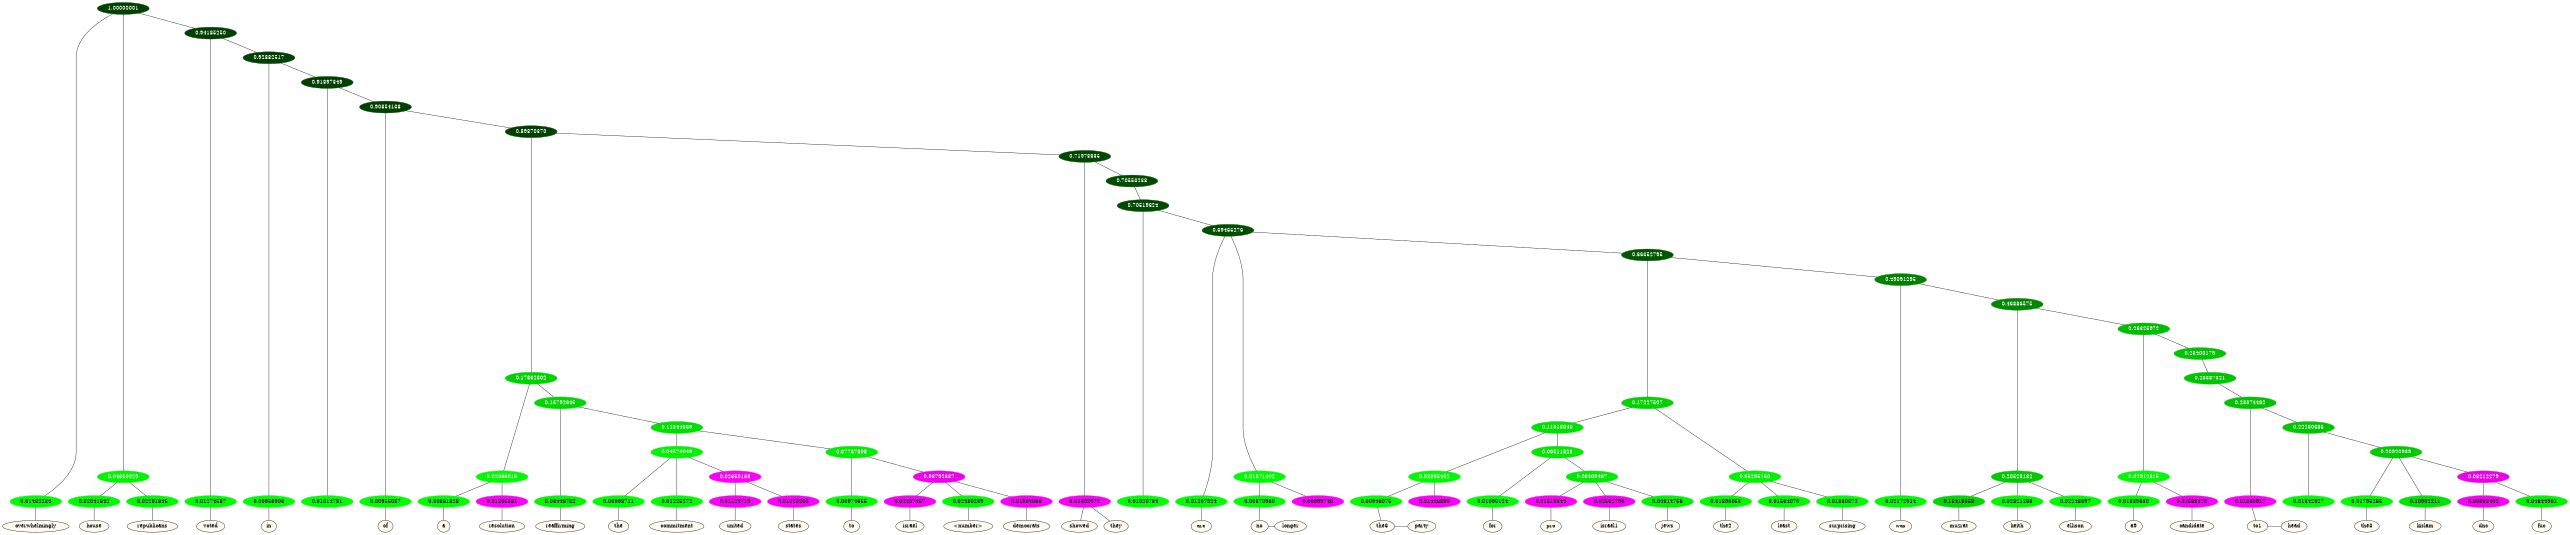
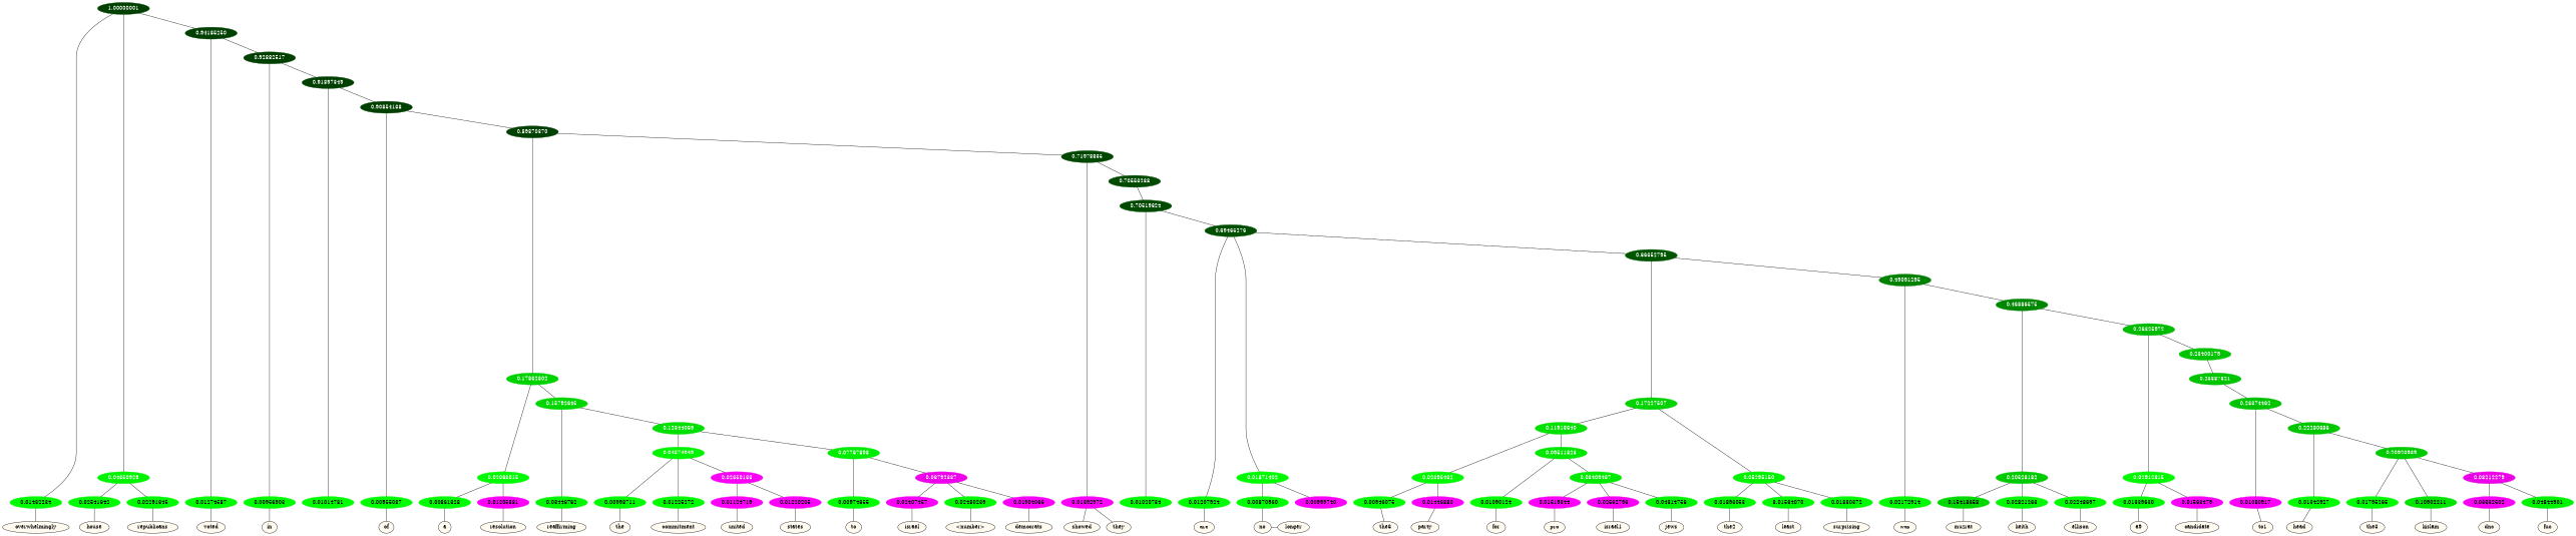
  graph {
    node [color=black format=png nodesep=0.001 ordering=out overlap_scaling=0.01 ranksep=0.001 style=filled fontcolor=black]
    n1 [fillcolor=floralwhite height=0.15 label=house style="filled,solid" width=0.15 fontcolor=""]
    n2 [fillcolor=floralwhite height=0.15 label=republicans style="filled,solid" width=0.15 fontcolor=""]
    n3 [fillcolor=floralwhite height=0.15 label=overwhelmingly style="filled,solid" width=0.15 fontcolor=""]
    n4 [fillcolor=floralwhite height=0.15 label=voted style="filled,solid" width=0.15 fontcolor=""]
    n5 [fillcolor=floralwhite height=0.15 label=in style="filled,solid" width=0.15 fontcolor=""]
    n6 [fillcolor=floralwhite height=0.15 label=of style="filled,solid" width=0.15 fontcolor=""]
    n7 [fillcolor=floralwhite height=0.15 label=a style="filled,solid" width=0.15 fontcolor=""]
    n8 [fillcolor=floralwhite height=0.15 label=resolution style="filled,solid" width=0.15 fontcolor=""]
    n9 [fillcolor=floralwhite height=0.15 label=reaffirming style="filled,solid" width=0.15 fontcolor=""]
    n10 [fillcolor=floralwhite height=0.15 label=the style="filled,solid" width=0.15 fontcolor=""]
    n11 [fillcolor=floralwhite height=0.15 label=united style="filled,solid" width=0.15 fontcolor=""]
    n12 [fillcolor=floralwhite height=0.15 label=states style="filled,solid" width=0.15 fontcolor=""]
    n13 [fillcolor=floralwhite height=0.15 label=commitment style="filled,solid" width=0.15 fontcolor=""]
    n14 [fillcolor=floralwhite height=0.15 label=to style="filled,solid" width=0.15 fontcolor=""]
    n15 [fillcolor=floralwhite height=0.15 label=israel style="filled,solid" width=0.15 fontcolor=""]
    n16 [fillcolor=floralwhite height=0.15 label="\<number\>" style="filled,solid" width=0.15 fontcolor=""]
    n17 [fillcolor=floralwhite height=0.15 label=democrats style="filled,solid" width=0.15 fontcolor=""]
    n18 [fillcolor=floralwhite height=0.15 label=showed style="filled,solid" width=0.15 fontcolor=""]
    n19 [fillcolor=floralwhite height=0.15 label=they style="filled,solid" width=0.15 fontcolor=""]
    n20 [fillcolor=floralwhite height=0.15 label=are style="filled,solid" width=0.15 fontcolor=""]
    n21 [fillcolor=floralwhite height=0.15 label=no style="filled,solid" width=0.15 fontcolor=""]
    n22 [fillcolor=floralwhite height=0.15 label=longer style="filled,solid" width=0.15 fontcolor=""]
    n23 [fillcolor=floralwhite height=0.15 label=the6 style="filled,solid" width=0.15 fontcolor=""]
    n24 [fillcolor=floralwhite height=0.15 label=party style="filled,solid" width=0.15 fontcolor=""]
    n25 [fillcolor=floralwhite height=0.15 label=for style="filled,solid" width=0.15 fontcolor=""]
    n26 [fillcolor=floralwhite height=0.15 label=pro style="filled,solid" width=0.15 fontcolor=""]
    n27 [fillcolor=floralwhite height=0.15 label=israel1 style="filled,solid" width=0.15 fontcolor=""]
    n28 [fillcolor=floralwhite height=0.15 label=jews style="filled,solid" width=0.15 fontcolor=""]
    n29 [fillcolor=floralwhite height=0.15 label=the2 style="filled,solid" width=0.15 fontcolor=""]
    n30 [fillcolor=floralwhite height=0.15 label=least style="filled,solid" width=0.15 fontcolor=""]
    n31 [fillcolor=floralwhite height=0.15 label=surprising style="filled,solid" width=0.15 fontcolor=""]
    n32 [fillcolor=floralwhite height=0.15 label=was style="filled,solid" width=0.15 fontcolor=""]
    n33 [fillcolor=floralwhite height=0.15 label=muzrat style="filled,solid" width=0.15 fontcolor=""]
    n34 [fillcolor=floralwhite height=0.15 label=keith style="filled,solid" width=0.15 fontcolor=""]
    n35 [fillcolor=floralwhite height=0.15 label=ellison style="filled,solid" width=0.15 fontcolor=""]
    n36 [fillcolor=floralwhite height=0.15 label=a9 style="filled,solid" width=0.15 fontcolor=""]
    n37 [fillcolor=floralwhite height=0.15 label=candidate style="filled,solid" width=0.15 fontcolor=""]
    n38 [fillcolor=floralwhite height=0.15 label=to1 style="filled,solid" width=0.15 fontcolor=""]
    n39 [fillcolor=floralwhite height=0.15 label=head style="filled,solid" width=0.15 fontcolor=""]
    n40 [fillcolor=floralwhite height=0.15 label=the3 style="filled,solid" width=0.15 fontcolor=""]
    n41 [fillcolor=floralwhite height=0.15 label=dnc style="filled,solid" width=0.15 fontcolor=""]
    n42 [fillcolor=floralwhite height=0.15 label=fuc style="filled,solid" width=0.15 fontcolor=""]
    n43 [fillcolor=floralwhite height=0.15 label=kislam style="filled,solid" width=0.15 fontcolor=""]
-   n44 [color="0.334 1.000 0.980" height=0.15 label=0.02041642 width=0.15]
+   n44 [color="0.334 1.000 0.980" height=0.15 label=0.02541642 width=0.15]
    n45 [color="0.334 1.000 0.977" height=0.15 label=0.02291645 width=0.15]
    n46 [color="0.334 1.000 0.986" height=0.15 label=0.01432234 width=0.15]
    n47 [color="0.334 1.000 0.987" height=0.15 label=0.01274587 width=0.15]
    n48 [color="0.334 1.000 0.990" height=0.15 label=0.00956903 width=0.15]
    n49 [color="0.334 1.000 0.990" height=0.15 label=0.01014781 width=0.15]
    n50 [color="0.334 1.000 0.990" height=0.15 label=0.00955087 width=0.15]
    n51 [color="0.334 1.000 0.991" height=0.15 label=0.00861328 width=0.15]
    n52 [color="0.835 1.000 0.988" height=0.15 label=0.01205381 width=0.15]
    n53 [color="0.334 1.000 0.966" height=0.15 label=0.03446762 width=0.15]
    n54 [color="0.334 1.000 0.990" height=0.15 label=0.00998711 width=0.15]
    n55 [color="0.835 1.000 0.989" height=0.15 label=0.01124719 width=0.15]
    n56 [color="0.835 1.000 0.988" height=0.15 label=0.01220205 width=0.15]
    n57 [color="0.334 1.000 0.988" height=0.15 label=0.01225272 width=0.15]
    n58 [color="0.334 1.000 0.990" height=0.15 label=0.00974655 width=0.15]
    n59 [color="0.835 1.000 0.976" height=0.15 label=0.02407457 width=0.15]
    n60 [color="0.334 1.000 0.975" height=0.15 label=0.02480239 width=0.15]
    n61 [color="0.835 1.000 0.981" height=0.15 label=0.01904066 width=0.15]
    n62 [color="0.835 1.000 0.986" height=0.15 label=0.01392972 width=0.15]
    n63 [color="0.334 1.000 0.990" height=0.15 label=0.01020734 width=0.15]
    n64 [color="0.334 1.000 0.988" height=0.15 label=0.01207924 width=0.15]
    n65 [color="0.334 1.000 0.991" height=0.15 label=0.00870960 width=0.15]
    n66 [color="0.835 1.000 0.990" height=0.15 label=0.00999740 width=0.15]
    n67 [color="0.334 1.000 0.991" height=0.15 label=0.00946075 width=0.15]
    n68 [color="0.835 1.000 0.986" height=0.15 label=0.01446880 width=0.15]
    n69 [color="0.334 1.000 0.989" height=0.15 label=0.01090124 width=0.15]
    n70 [color="0.835 1.000 0.985" height=0.15 label=0.01519844 width=0.15]
    n71 [color="0.835 1.000 0.974" height=0.15 label=0.02562796 width=0.15]
    n72 [color="0.334 1.000 0.957" height=0.15 label=0.04314756 width=0.15]
    n73 [color="0.334 1.000 0.981" height=0.15 label=0.01893053 width=0.15]
    n74 [color="0.334 1.000 0.984" height=0.15 label=8.01564070 width=0.15]
    n75 [color="0.334 1.000 0.982" height=0.15 label=0.01830372 width=0.15]
    n76 [color="0.334 1.000 0.978" height=0.15 label=0.02172914 width=0.15]
    n77 [color="0.334 1.000 0.846" height=0.15 label=0.15418658 width=0.15]
    n78 [color="0.334 1.000 0.972" height=0.15 label=0.02821263 width=0.15]
    n79 [color="0.334 1.000 0.978" height=0.15 label=0.02248697 width=0.15]
    n80 [color="0.334 1.000 0.987" height=0.15 label=0.01339630 width=0.15]
    n81 [color="0.835 1.000 0.984" height=0.15 label=0.01568479 width=0.15]
    n82 [color="0.835 1.000 0.989" height=0.15 label=0.01080917 width=0.15]
    n83 [color="0.334 1.000 0.987" height=0.15 label=0.01342927 width=0.15]
    n84 [color="0.334 1.000 0.982" height=0.15 label=0.01795265 width=0.15]
-   n85 [color="0.835 1.000 0.966" height=0.15 label=0.03362402 width=0.15]
+   n85 [color="0.835 1.000 0.966" height=0.15 label=0.03362502 width=0.15]
    n86 [color="0.334 1.000 0.952" height=0.15 label=0.04844901 width=0.15]
    n87 [color="0.334 1.000 0.891" height=0.15 label=0.10902211 width=0.15]
    n88 [color="0.334 1.000 0.250" fontcolor=grey99 height=0.15 label=1.00000001 width=0.15]
    n89 [color="0.334 1.000 0.956" fontcolor=grey99 height=0.15 label=0.04350929 width=0.15]
    n90 [color="0.334 1.000 0.250" fontcolor=grey99 height=0.15 label=0.94185250 width=0.15]
    n91 [color="0.334 1.000 0.250" fontcolor=grey99 height=0.15 label=0.92882517 width=0.15]
    n92 [color="0.334 1.000 0.250" fontcolor=grey99 height=0.15 label=0.91897349 width=0.15]
    n93 [color="0.334 1.000 0.250" fontcolor=grey99 height=0.15 label=0.90854138 width=0.15]
    n94 [color="0.334 1.000 0.250" fontcolor=grey99 height=0.15 label=0.89870370 width=0.15]
    n95 [color="0.334 1.000 0.821" fontcolor=grey99 height=0.15 label=0.17862802 width=0.15]
    n96 [color="0.334 1.000 0.280" fontcolor=grey99 height=0.15 label=0.71978835 width=0.15]
    n97 [color="0.334 1.000 0.979" fontcolor=grey99 height=0.15 label=0.02068015 width=0.15]
    n98 [color="0.334 1.000 0.842" fontcolor=grey99 height=0.15 label=0.15792645 width=0.15]
    n99 [color="0.334 1.000 0.294" fontcolor=grey99 height=0.15 label=0.70553238 width=0.15]
    n100 [color="0.334 1.000 0.877" fontcolor=grey99 height=0.15 label=0.12344069 width=0.15]
    n101 [color="0.334 1.000 0.295" fontcolor=grey99 height=0.15 label=0.70519624 width=0.15]
    n102 [color="0.334 1.000 0.954" fontcolor=grey99 height=0.15 label=0.04574949 width=0.15]
    n103 [color="0.334 1.000 0.922" fontcolor=grey99 height=0.15 label=0.07767898 width=0.15]
    n104 [color="0.334 1.000 0.305" fontcolor=grey99 height=0.15 label=0.69465276 width=0.15]
    n105 [color="0.835 1.000 0.976" fontcolor=grey99 height=0.15 label=0.02350133 width=0.15]
    n106 [color="0.835 1.000 0.932" fontcolor=grey99 height=0.15 label=0.06792337 width=0.15]
    n107 [color="0.334 1.000 0.981" fontcolor=grey99 height=0.15 label=0.01871402 width=0.15]
    n108 [color="0.334 1.000 0.336" fontcolor=grey99 height=0.15 label=0.66352795 width=0.15]
    n109 [color="0.334 1.000 0.828" fontcolor=grey99 height=0.15 label=0.17227507 width=0.15]
    n110 [color="0.334 1.000 0.509" fontcolor=grey99 height=0.15 label=0.49091295 width=0.15]
    n111 [color="0.334 1.000 0.881" fontcolor=grey99 height=0.15 label=0.11918640 width=0.15]
    n112 [color="0.334 1.000 0.947" fontcolor=grey99 height=0.15 label=0.05295150 width=0.15]
    n113 [color="0.334 1.000 0.531" fontcolor=grey99 height=0.15 label=0.46886575 width=0.15]
    n114 [color="0.334 1.000 0.976" fontcolor=grey99 height=0.15 label=0.02395432 width=0.15]
    n115 [color="0.334 1.000 0.905" fontcolor=grey99 height=0.15 label=0.09511823 width=0.15]
    n116 [color="0.334 1.000 0.795" fontcolor=grey99 height=0.15 label=0.20528182 width=0.15]
    n117 [color="0.334 1.000 0.737" fontcolor=grey99 height=0.15 label=0.26325972 width=0.15]
    n118 [color="0.334 1.000 0.916" fontcolor=grey99 height=0.15 label=0.08409467 width=0.15]
    n119 [color="0.334 1.000 0.971" fontcolor=grey99 height=0.15 label=0.02912315 width=0.15]
    n120 [color="0.334 1.000 0.766" fontcolor=grey99 height=0.15 label=0.23400179 width=0.15]
    n121 [color="0.334 1.000 0.766" fontcolor=grey99 height=0.15 label=0.23387321 width=0.15]
    n122 [color="0.334 1.000 0.766" fontcolor=grey99 height=0.15 label=0.23374462 width=0.15]
    n123 [color="0.334 1.000 0.777" fontcolor=grey99 height=0.15 label=0.22280686 width=0.15]
    n124 [color="0.334 1.000 0.791" fontcolor=grey99 height=0.15 label=0.20923939 width=0.15]
    n125 [color="0.835 1.000 0.918" fontcolor=grey99 height=0.15 label=0.08212279 width=0.15]
    subgraph sub_1 {
      rank=same
      n1
      n2
      n3
      n4
      n5
      n6
      n7
      n8
      n9
      n10
      n11
      n12
      n13
      n14
      n15
      n16
      n17
      n18
      n19
      n20
      n21
      n22
      n23
      n24
      n25
      n26
      n27
      n28
      n29
      n30
      n31
      n32
      n33
      n34
      n35
      n36
      n37
      n38
      n39
      n40
      n41
      n42
      n43
    }
    subgraph sub_2 {
      rank=same
      n44
      n45
      n46
      n47
      n48
      n49
      n50
      n51
      n52
      n53
      n54
      n55
      n56
      n57
      n58
      n59
      n60
      n61
      n62
      n63
      n64
      n65
      n66
      n67
      n68
      n69
      n70
      n71
      n72
      n73
      n74
      n75
      n76
      n77
      n78
      n79
      n80
      n81
      n82
      n83
      n84
      n85
      n86
      n87
    }
    n21 -- n22
    n44 -- n1
    n45 -- n2
    n46 -- n3
    n47 -- n4
    n48 -- n5
    n50 -- n6
    n51 -- n7
    n52 -- n8
    n53 -- n9
    n54 -- n10
    n55 -- n11
    n56 -- n12
    n57 -- n13
    n58 -- n14
    n59 -- n15
    n60 -- n16
    n61 -- n17
    n62 -- n18
    n62 -- n19
    n64 -- n20
    n65 -- n21
    n67 -- n23
-   n23 -- n24
+   n68 -- n24
    n69 -- n25
    n70 -- n26
    n71 -- n27
    n72 -- n28
    n73 -- n29
    n74 -- n30
    n75 -- n31
    n76 -- n32
    n77 -- n33
    n78 -- n34
    n79 -- n35
    n80 -- n36
    n81 -- n37
    n82 -- n38
-   n38 -- n39
+   n83 -- n39
    n84 -- n40
    n85 -- n41
    n86 -- n42
    n87 -- n43
    n88 -- n46
    n88 -- n89
    n88 -- n90
    n89 -- n44
    n89 -- n45
    n90 -- n47
    n90 -- n91
    n91 -- n48
    n91 -- n92
    n92 -- n49
    n92 -- n93
    n93 -- n50
    n93 -- n94
    n94 -- n95
    n94 -- n96
    n95 -- n97
    n95 -- n98
    n96 -- n62
    n96 -- n99
    n97 -- n51
    n97 -- n52
    n98 -- n53
    n98 -- n100
    n99 -- n101
    n100 -- n102
    n100 -- n103
    n101 -- n63
    n101 -- n104
    n102 -- n54
    n102 -- n57
    n102 -- n105
    n103 -- n58
    n103 -- n106
    n104 -- n64
    n104 -- n107
    n104 -- n108
    n105 -- n55
    n105 -- n56
    n106 -- n59
    n106 -- n60
    n106 -- n61
    n107 -- n65
    n107 -- n66
    n108 -- n109
    n108 -- n110
    n109 -- n111
    n109 -- n112
    n110 -- n76
    n110 -- n113
    n111 -- n114
    n111 -- n115
    n112 -- n73
    n112 -- n74
    n112 -- n75
    n113 -- n116
    n113 -- n117
    n114 -- n67
    n114 -- n68
    n115 -- n69
    n115 -- n118
    n116 -- n77
    n116 -- n78
    n116 -- n79
    n117 -- n119
    n117 -- n120
    n118 -- n70
    n118 -- n71
    n118 -- n72
    n119 -- n80
    n119 -- n81
    n120 -- n121
    n121 -- n122
    n122 -- n82
    n122 -- n123
    n123 -- n83
    n123 -- n124
    n124 -- n84
    n124 -- n87
    n124 -- n125
    n125 -- n85
    n125 -- n86
  }
